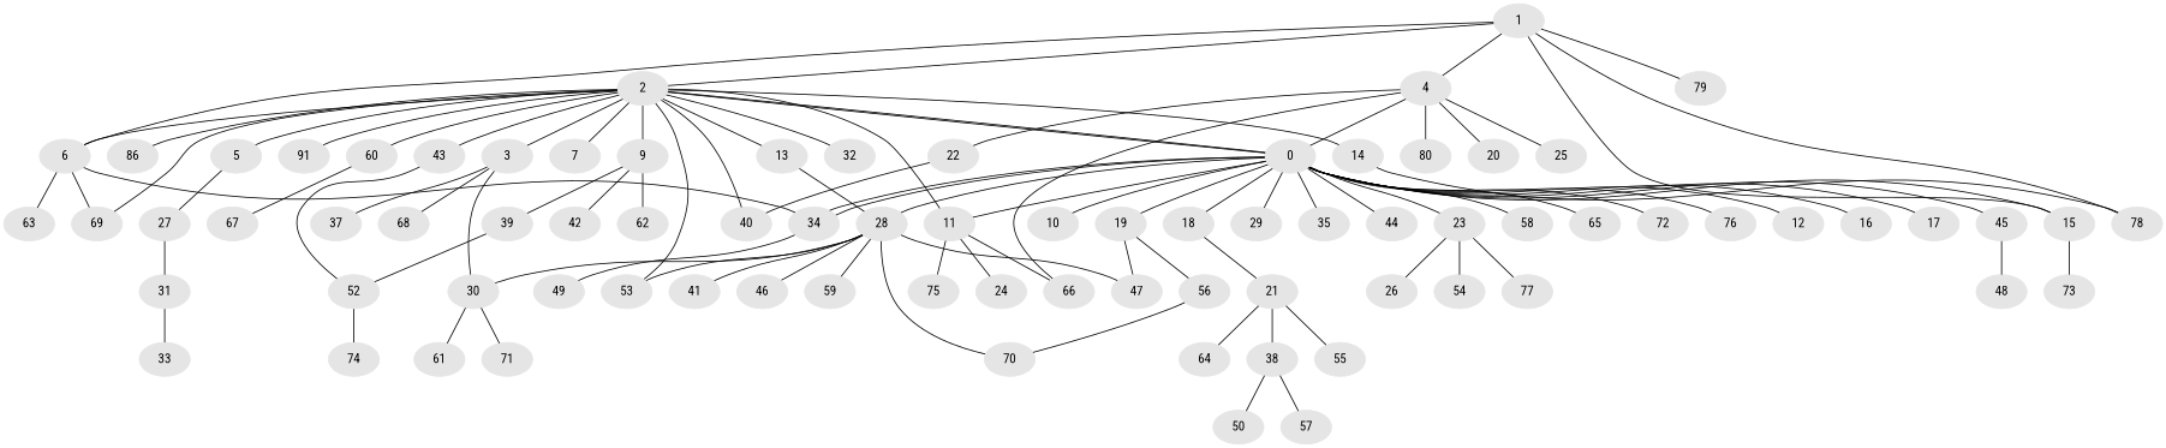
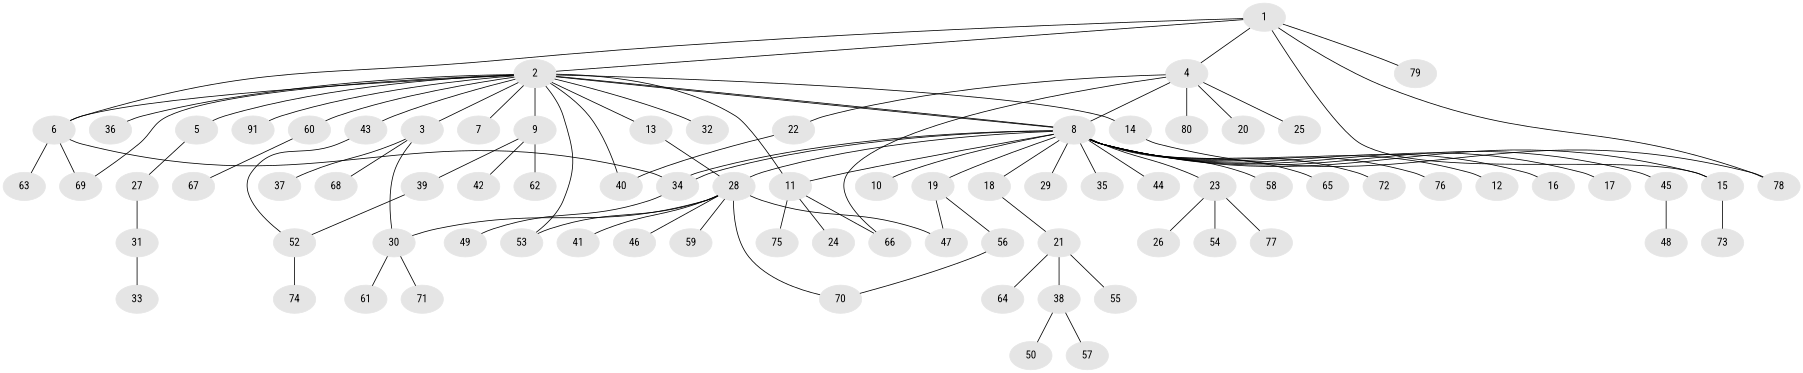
  graph {
    fontname="Roboto Condensed"
    node [color=gray90 fontname="Roboto Condensed" style=filled]
    edge [fontname="Roboto Condensed"]
    1
    2
    4
    6
    15
    78
    79
    3
    5
    7
-   8 [label=0]
+   8
    9
    11
    13
    14
    32
-   36 [label=86]
+   36
    40
    43
    n20 [label=91]
    53
    60
    69
    20
    22
    25
    66
    80
    34
    63
    73
    30
    37
    68
    27
    10
    12
    16
    17
    18
    19
    23
    28
    29
    35
    44
    45
    58
    65
    72
    76
    39
    42
    62
    24
    75
    52
    67
    61
    71
    31
    49
    21
    47
    56
    26
    54
    77
    41
    46
    59
    70
    48
    38
    55
    64
    50
    57
    33
    74
    1 -- 2
    1 -- 4
    1 -- 6
    1 -- 15
    1 -- 78
    1 -- 79
    2 -- 6
    2 -- 3
    2 -- 5
    2 -- 7
    2 -- 8
    2 -- 8
    2 -- 9
    2 -- 11
    2 -- 13
    2 -- 14
    2 -- 32
    2 -- 36
    2 -- 40
    2 -- 43
    2 -- n20
    2 -- 53
    2 -- 60
    2 -- 69
    4 -- 8
    4 -- 20
    4 -- 22
    4 -- 25
    4 -- 66
    4 -- 80
    6 -- 69
    6 -- 34
    6 -- 63
    15 -- 73
    3 -- 30
    3 -- 37
    3 -- 68
    5 -- 27
    8 -- 15
    8 -- 11
    8 -- 34
    8 -- 34
    8 -- 10
    8 -- 12
    8 -- 16
    8 -- 17
    8 -- 18
    8 -- 19
    8 -- 23
    8 -- 28
    8 -- 29
    8 -- 35
    8 -- 44
    8 -- 45
    8 -- 58
    8 -- 65
    8 -- 72
    8 -- 76
    9 -- 39
    9 -- 42
    9 -- 62
    11 -- 66
    11 -- 24
    11 -- 75
    13 -- 28
    14 -- 78
    43 -- 52
    60 -- 67
    22 -- 40
    34 -- 49
    30 -- 61
    30 -- 71
    27 -- 31
    18 -- 21
    19 -- 47
    19 -- 56
    23 -- 26
    23 -- 54
    23 -- 77
    28 -- 53
    28 -- 30
    28 -- 47
    28 -- 41
    28 -- 46
    28 -- 59
    28 -- 70
    45 -- 48
    39 -- 52
    52 -- 74
    31 -- 33
    21 -- 38
    21 -- 55
    21 -- 64
    56 -- 70
    38 -- 50
    38 -- 57
  }
